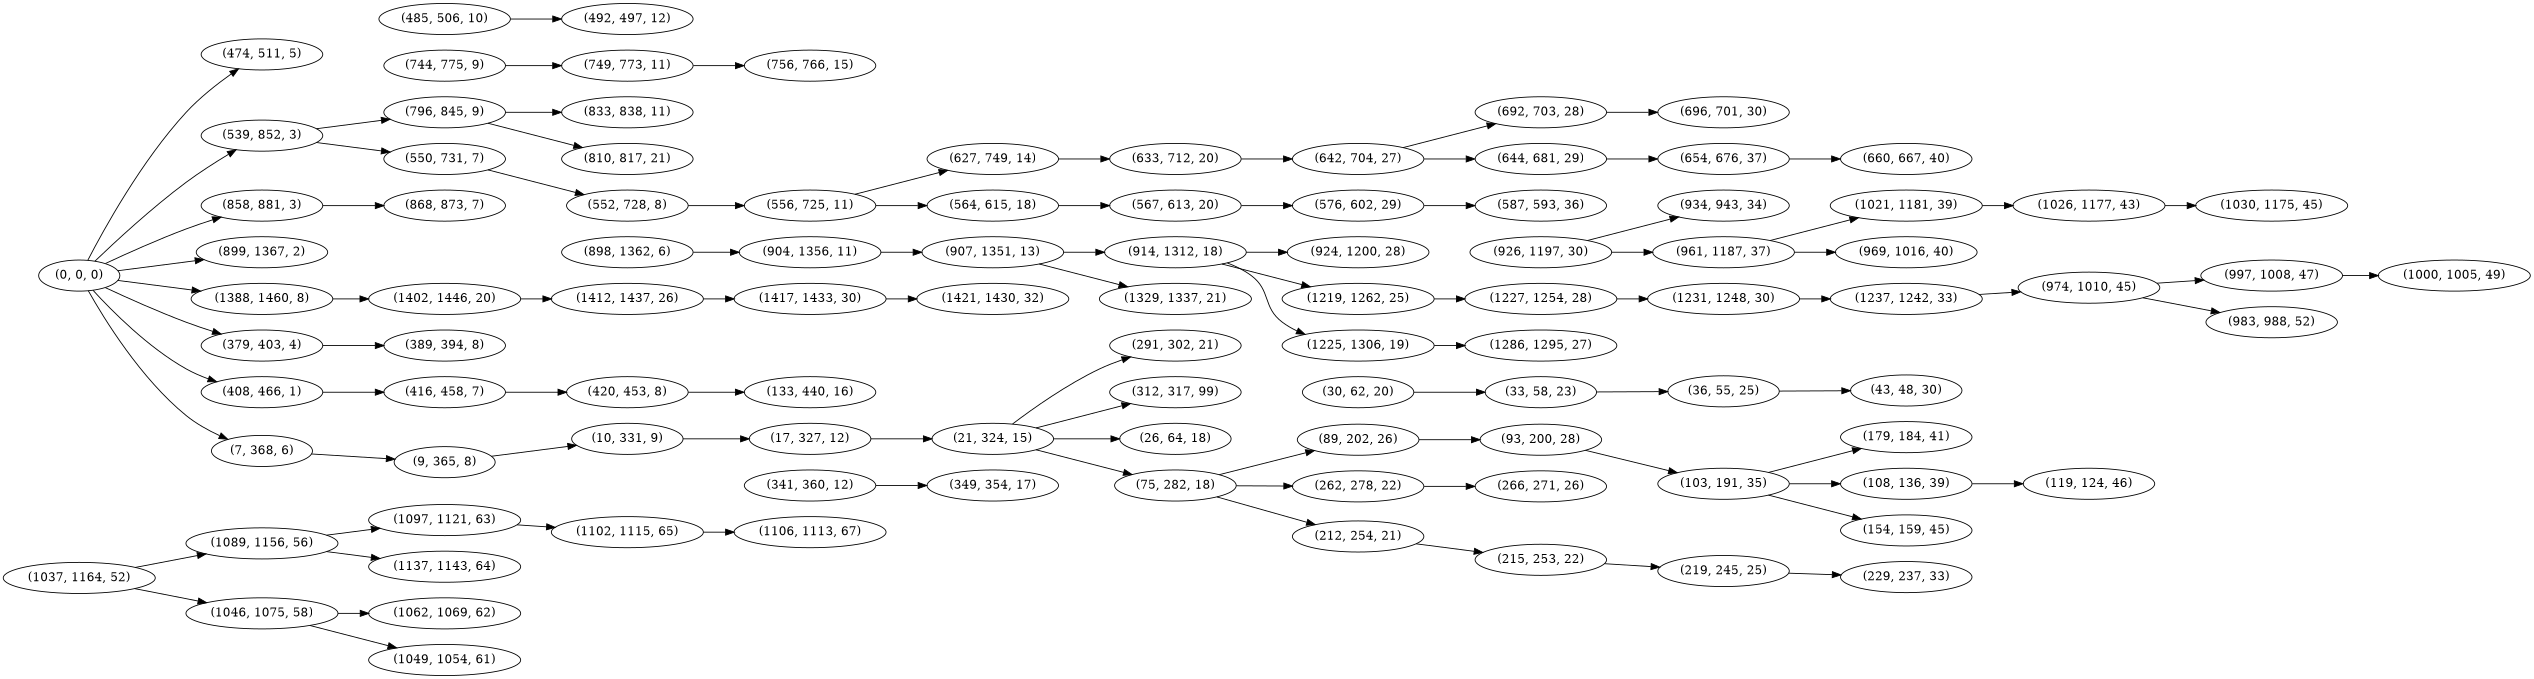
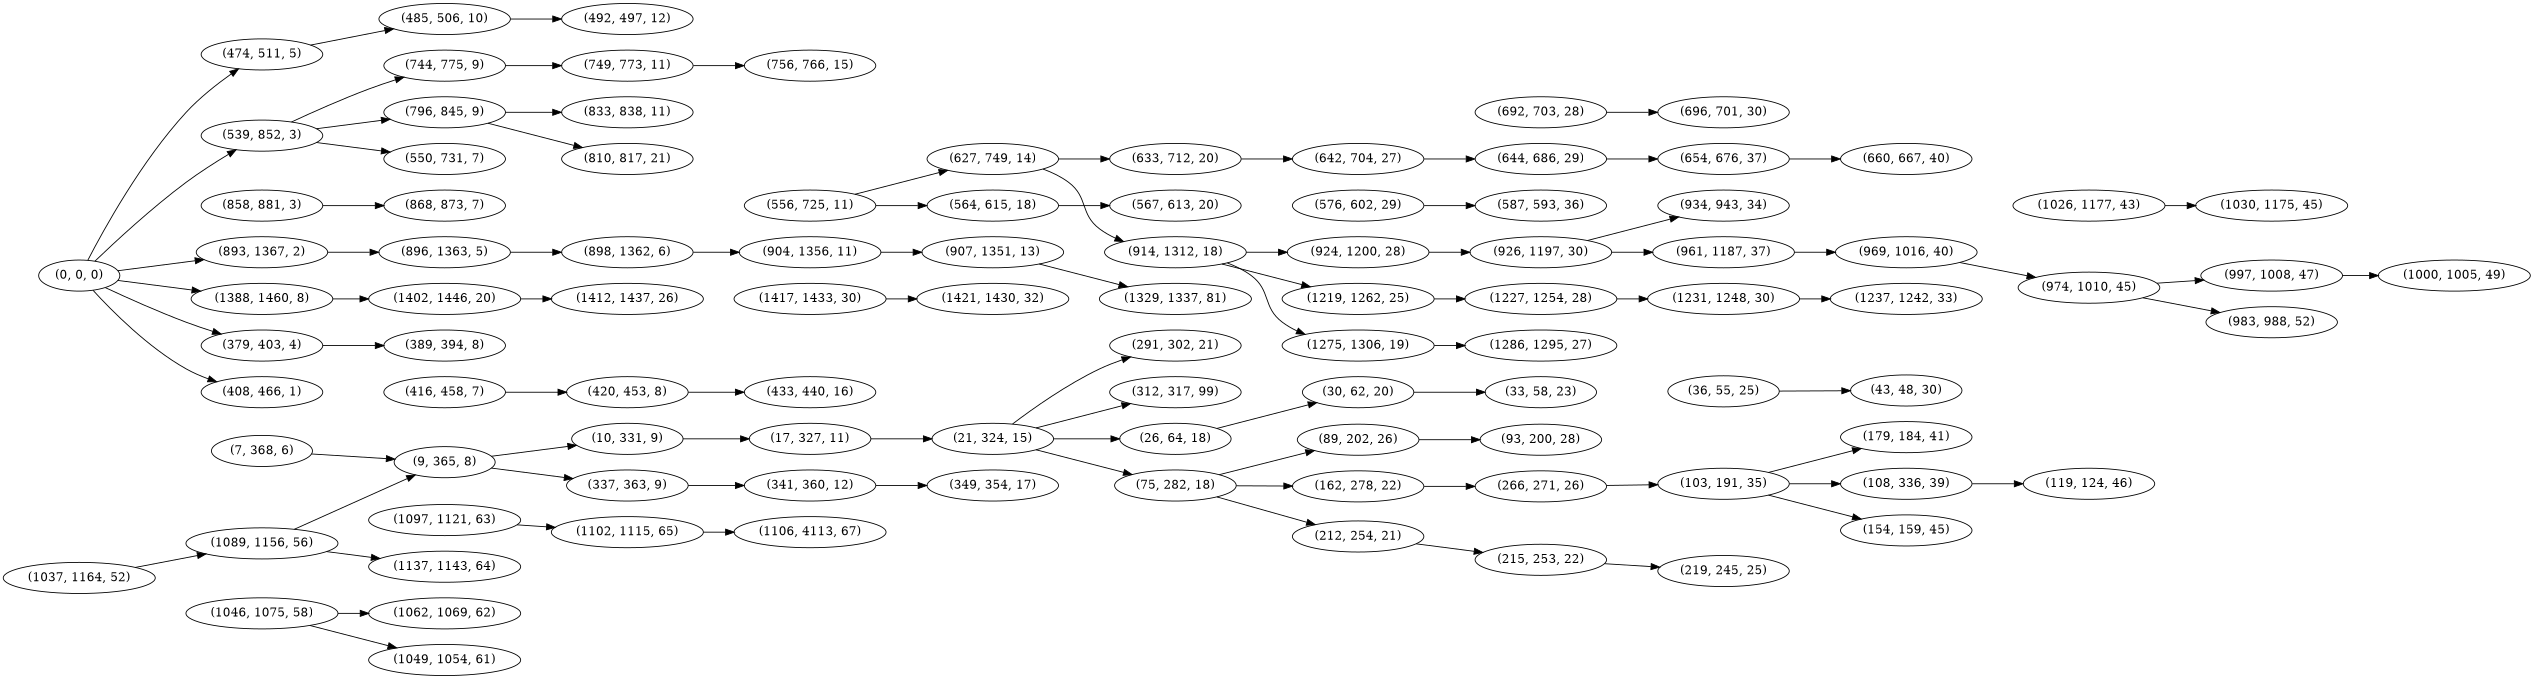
  digraph {
    rankdir=LR
    "(0, 0, 0)"
    "(7, 368, 6)"
    "(379, 403, 4)"
    "(408, 466, 1)"
    "(474, 511, 5)"
    "(539, 852, 3)"
    "(858, 881, 3)"
-   "(893, 1367, 2)" [label="(899, 1367, 2)"]
+   "(893, 1367, 2)"
    "(1388, 1460, 8)"
    "(9, 365, 8)"
    "(389, 394, 8)"
    "(416, 458, 7)"
    "(485, 506, 10)"
    "(550, 731, 7)"
    "(744, 775, 9)"
    "(796, 845, 9)"
    "(868, 873, 7)"
+   "(896, 1363, 5)"
    "(1402, 1446, 20)"
    "(10, 331, 9)"
-   "(17, 327, 12)"
+   "(337, 363, 9)"
+   "(17, 327, 12)" [label="(17, 327, 11)"]
    "(341, 360, 12)"
    "(21, 324, 15)"
    "(26, 64, 18)"
    "(75, 282, 18)"
    "(291, 302, 21)"
    n28 [label="(312, 317, 99)"]
    "(30, 62, 20)"
    "(89, 202, 26)"
    "(212, 254, 21)"
-   "(262, 278, 22)"
+   "(262, 278, 22)" [label="(162, 278, 22)"]
    "(33, 58, 23)"
    "(36, 55, 25)"
    "(43, 48, 30)"
    "(93, 200, 28)"
    "(215, 253, 22)"
    "(266, 271, 26)"
    "(103, 191, 35)"
-   "(108, 136, 39)"
+   "(108, 136, 39)" [label="(108, 336, 39)"]
    "(154, 159, 45)"
    "(179, 184, 41)"
    "(119, 124, 46)"
    "(219, 245, 25)"
-   "(229, 237, 33)"
    "(349, 354, 17)"
    "(420, 453, 8)"
-   "(433, 440, 16)" [label="(133, 440, 16)"]
+   "(433, 440, 16)"
    "(492, 497, 12)"
-   "(552, 728, 8)"
    "(749, 773, 11)"
    "(810, 817, 21)"
    "(833, 838, 11)"
    "(556, 725, 11)"
    "(564, 615, 18)"
    n56 [label="(627, 749, 14)"]
    "(567, 613, 20)"
    "(633, 712, 20)"
    "(576, 602, 29)"
    "(587, 593, 36)"
    "(642, 704, 27)"
-   "(644, 686, 29)" [label="(644, 681, 29)"]
+   "(644, 686, 29)"
    "(692, 703, 28)"
    "(654, 676, 37)"
    "(696, 701, 30)"
    "(660, 667, 40)"
    "(756, 766, 15)"
    "(898, 1362, 6)"
    "(904, 1356, 11)"
    "(907, 1351, 13)"
    "(914, 1312, 18)"
-   "(1329, 1337, 21)"
+   "(1329, 1337, 21)" [label="(1329, 1337, 81)"]
    "(924, 1200, 28)"
    "(1219, 1262, 25)"
-   "(1275, 1306, 19)" [label="(1225, 1306, 19)"]
+   "(1275, 1306, 19)"
    "(926, 1197, 30)"
    "(1227, 1254, 28)"
    "(1286, 1295, 27)"
    "(934, 943, 34)"
    "(961, 1187, 37)"
    "(969, 1016, 40)"
-   "(1021, 1181, 39)"
    "(974, 1010, 45)"
    "(1026, 1177, 43)"
    "(983, 988, 52)"
    "(997, 1008, 47)"
    "(1000, 1005, 49)"
    "(1030, 1175, 45)"
    "(1037, 1164, 52)"
    "(1046, 1075, 58)"
    "(1089, 1156, 56)"
    "(1049, 1054, 61)"
    "(1062, 1069, 62)"
    "(1097, 1121, 63)"
    "(1137, 1143, 64)"
    "(1102, 1115, 65)"
-   "(1106, 1113, 67)"
+   "(1106, 1113, 67)" [label="(1106, 4113, 67)"]
    "(1231, 1248, 30)"
    "(1237, 1242, 33)"
    "(1412, 1437, 26)"
    "(1417, 1433, 30)"
    "(1421, 1430, 32)"
-   "(0, 0, 0)" -> "(7, 368, 6)"
    "(0, 0, 0)" -> "(379, 403, 4)"
    "(0, 0, 0)" -> "(408, 466, 1)"
    "(0, 0, 0)" -> "(474, 511, 5)"
    "(0, 0, 0)" -> "(539, 852, 3)"
-   "(0, 0, 0)" -> "(858, 881, 3)"
    "(0, 0, 0)" -> "(893, 1367, 2)"
    "(0, 0, 0)" -> "(1388, 1460, 8)"
    "(7, 368, 6)" -> "(9, 365, 8)"
    "(379, 403, 4)" -> "(389, 394, 8)"
-   "(408, 466, 1)" -> "(416, 458, 7)"
+   "(474, 511, 5)" -> "(485, 506, 10)"
    "(539, 852, 3)" -> "(550, 731, 7)"
+   "(539, 852, 3)" -> "(744, 775, 9)"
    "(539, 852, 3)" -> "(796, 845, 9)"
    "(858, 881, 3)" -> "(868, 873, 7)"
+   "(893, 1367, 2)" -> "(896, 1363, 5)"
    "(1388, 1460, 8)" -> "(1402, 1446, 20)"
    "(9, 365, 8)" -> "(10, 331, 9)"
+   "(9, 365, 8)" -> "(337, 363, 9)"
    "(416, 458, 7)" -> "(420, 453, 8)"
    "(485, 506, 10)" -> "(492, 497, 12)"
-   "(550, 731, 7)" -> "(552, 728, 8)"
    "(744, 775, 9)" -> "(749, 773, 11)"
    "(796, 845, 9)" -> "(810, 817, 21)"
    "(796, 845, 9)" -> "(833, 838, 11)"
+   "(896, 1363, 5)" -> "(898, 1362, 6)"
    "(1402, 1446, 20)" -> "(1412, 1437, 26)"
    "(10, 331, 9)" -> "(17, 327, 12)"
+   "(337, 363, 9)" -> "(341, 360, 12)"
    "(17, 327, 12)" -> "(21, 324, 15)"
    "(341, 360, 12)" -> "(349, 354, 17)"
    "(21, 324, 15)" -> "(26, 64, 18)"
    "(21, 324, 15)" -> "(75, 282, 18)"
    "(21, 324, 15)" -> "(291, 302, 21)"
    "(21, 324, 15)" -> n28
+   "(26, 64, 18)" -> "(30, 62, 20)"
    "(75, 282, 18)" -> "(89, 202, 26)"
    "(75, 282, 18)" -> "(212, 254, 21)"
    "(75, 282, 18)" -> "(262, 278, 22)"
    "(30, 62, 20)" -> "(33, 58, 23)"
    "(89, 202, 26)" -> "(93, 200, 28)"
    "(212, 254, 21)" -> "(215, 253, 22)"
    "(262, 278, 22)" -> "(266, 271, 26)"
-   "(33, 58, 23)" -> "(36, 55, 25)"
    "(36, 55, 25)" -> "(43, 48, 30)"
-   "(93, 200, 28)" -> "(103, 191, 35)"
+   "(266, 271, 26)" -> "(103, 191, 35)"
    "(215, 253, 22)" -> "(219, 245, 25)"
    "(103, 191, 35)" -> "(108, 136, 39)"
    "(103, 191, 35)" -> "(154, 159, 45)"
    "(103, 191, 35)" -> "(179, 184, 41)"
    "(108, 136, 39)" -> "(119, 124, 46)"
-   "(219, 245, 25)" -> "(229, 237, 33)"
    "(420, 453, 8)" -> "(433, 440, 16)"
-   "(552, 728, 8)" -> "(556, 725, 11)"
    "(749, 773, 11)" -> "(756, 766, 15)"
    "(556, 725, 11)" -> "(564, 615, 18)"
    "(556, 725, 11)" -> n56
    "(564, 615, 18)" -> "(567, 613, 20)"
    n56 -> "(633, 712, 20)"
-   "(567, 613, 20)" -> "(576, 602, 29)"
    "(633, 712, 20)" -> "(642, 704, 27)"
    "(576, 602, 29)" -> "(587, 593, 36)"
    "(642, 704, 27)" -> "(644, 686, 29)"
-   "(642, 704, 27)" -> "(692, 703, 28)"
    "(644, 686, 29)" -> "(654, 676, 37)"
    "(692, 703, 28)" -> "(696, 701, 30)"
    "(654, 676, 37)" -> "(660, 667, 40)"
    "(898, 1362, 6)" -> "(904, 1356, 11)"
    "(904, 1356, 11)" -> "(907, 1351, 13)"
-   "(907, 1351, 13)" -> "(914, 1312, 18)"
+   n56 -> "(914, 1312, 18)"
    "(907, 1351, 13)" -> "(1329, 1337, 21)"
    "(914, 1312, 18)" -> "(924, 1200, 28)"
    "(914, 1312, 18)" -> "(1219, 1262, 25)"
    "(914, 1312, 18)" -> "(1275, 1306, 19)"
+   "(924, 1200, 28)" -> "(926, 1197, 30)"
    "(1219, 1262, 25)" -> "(1227, 1254, 28)"
    "(1275, 1306, 19)" -> "(1286, 1295, 27)"
    "(926, 1197, 30)" -> "(934, 943, 34)"
    "(926, 1197, 30)" -> "(961, 1187, 37)"
    "(1227, 1254, 28)" -> "(1231, 1248, 30)"
    "(961, 1187, 37)" -> "(969, 1016, 40)"
-   "(961, 1187, 37)" -> "(1021, 1181, 39)"
-   "(1237, 1242, 33)" -> "(974, 1010, 45)"
-   "(1021, 1181, 39)" -> "(1026, 1177, 43)"
+   "(969, 1016, 40)" -> "(974, 1010, 45)"
    "(974, 1010, 45)" -> "(983, 988, 52)"
    "(974, 1010, 45)" -> "(997, 1008, 47)"
    "(1026, 1177, 43)" -> "(1030, 1175, 45)"
    "(997, 1008, 47)" -> "(1000, 1005, 49)"
-   "(1037, 1164, 52)" -> "(1046, 1075, 58)"
    "(1037, 1164, 52)" -> "(1089, 1156, 56)"
    "(1046, 1075, 58)" -> "(1049, 1054, 61)"
    "(1046, 1075, 58)" -> "(1062, 1069, 62)"
-   "(1089, 1156, 56)" -> "(1097, 1121, 63)"
+   "(1089, 1156, 56)" -> "(9, 365, 8)"
    "(1089, 1156, 56)" -> "(1137, 1143, 64)"
    "(1097, 1121, 63)" -> "(1102, 1115, 65)"
    "(1102, 1115, 65)" -> "(1106, 1113, 67)"
    "(1231, 1248, 30)" -> "(1237, 1242, 33)"
-   "(1412, 1437, 26)" -> "(1417, 1433, 30)"
    "(1417, 1433, 30)" -> "(1421, 1430, 32)"
  }
